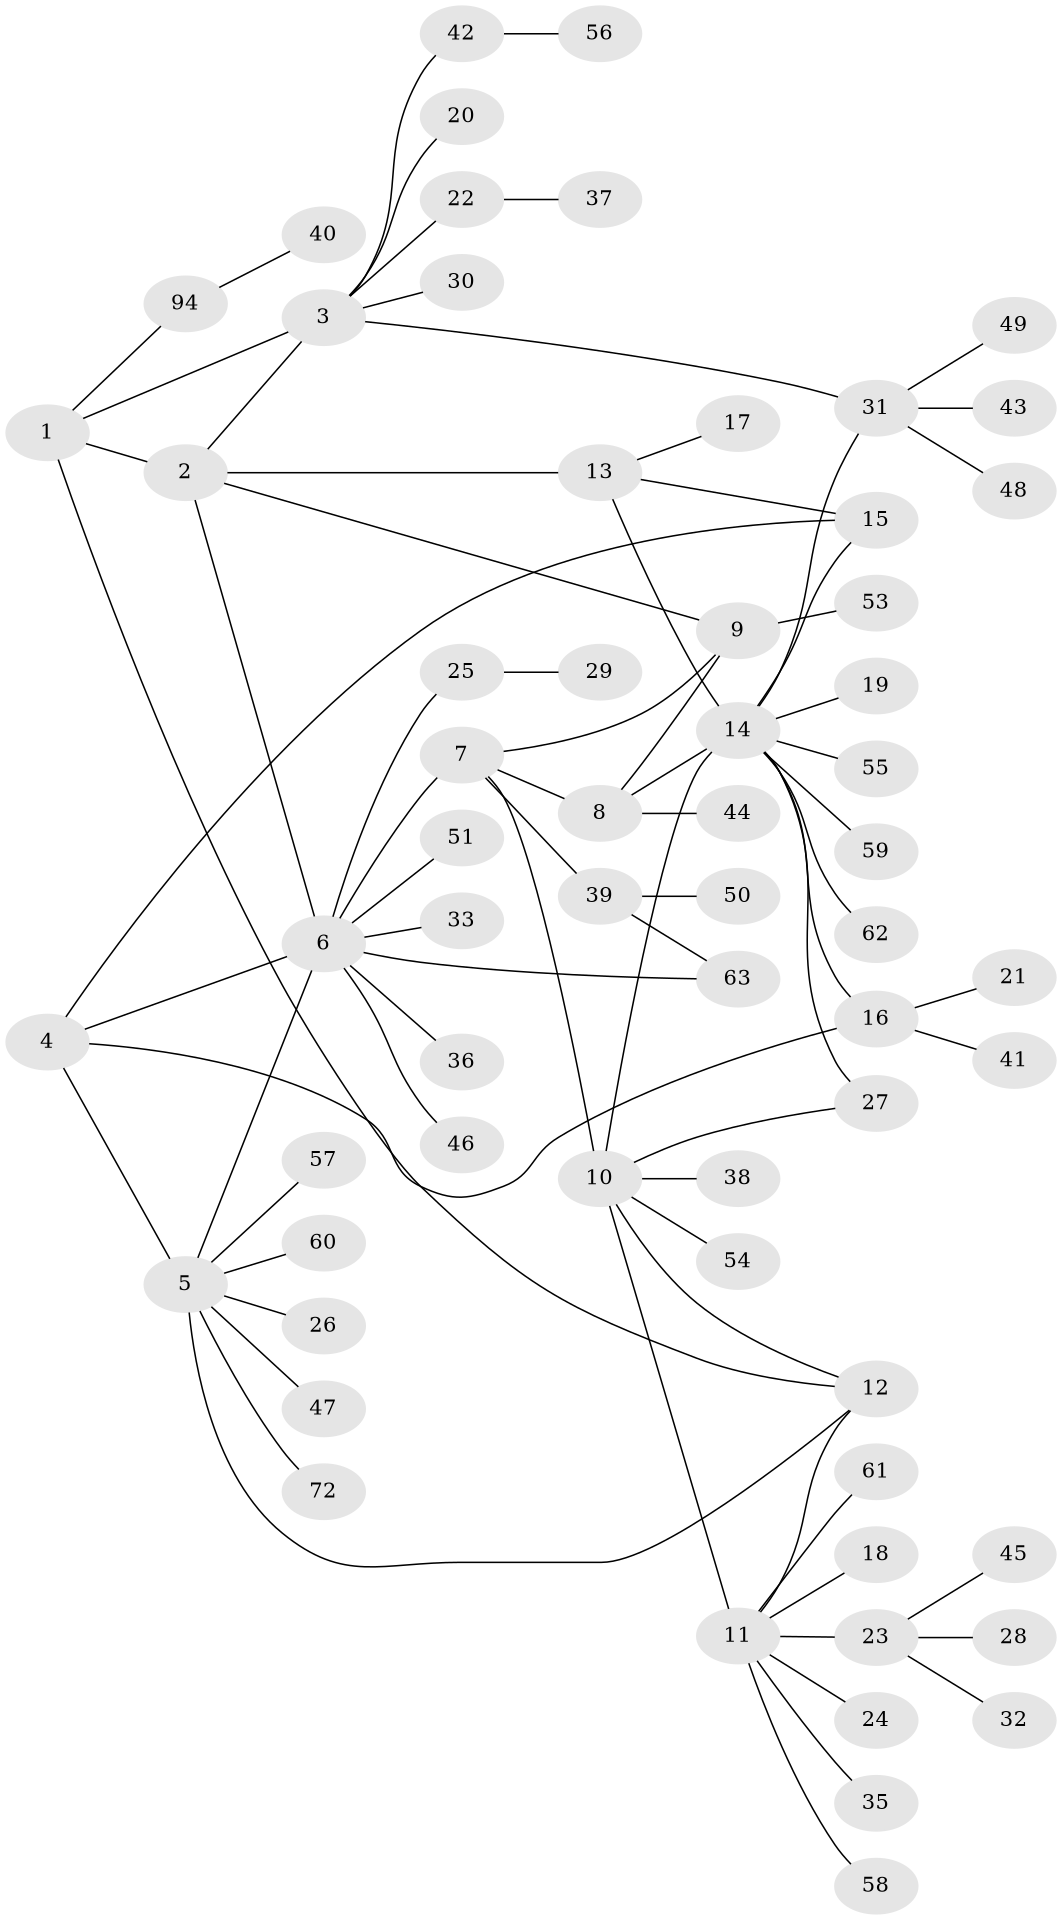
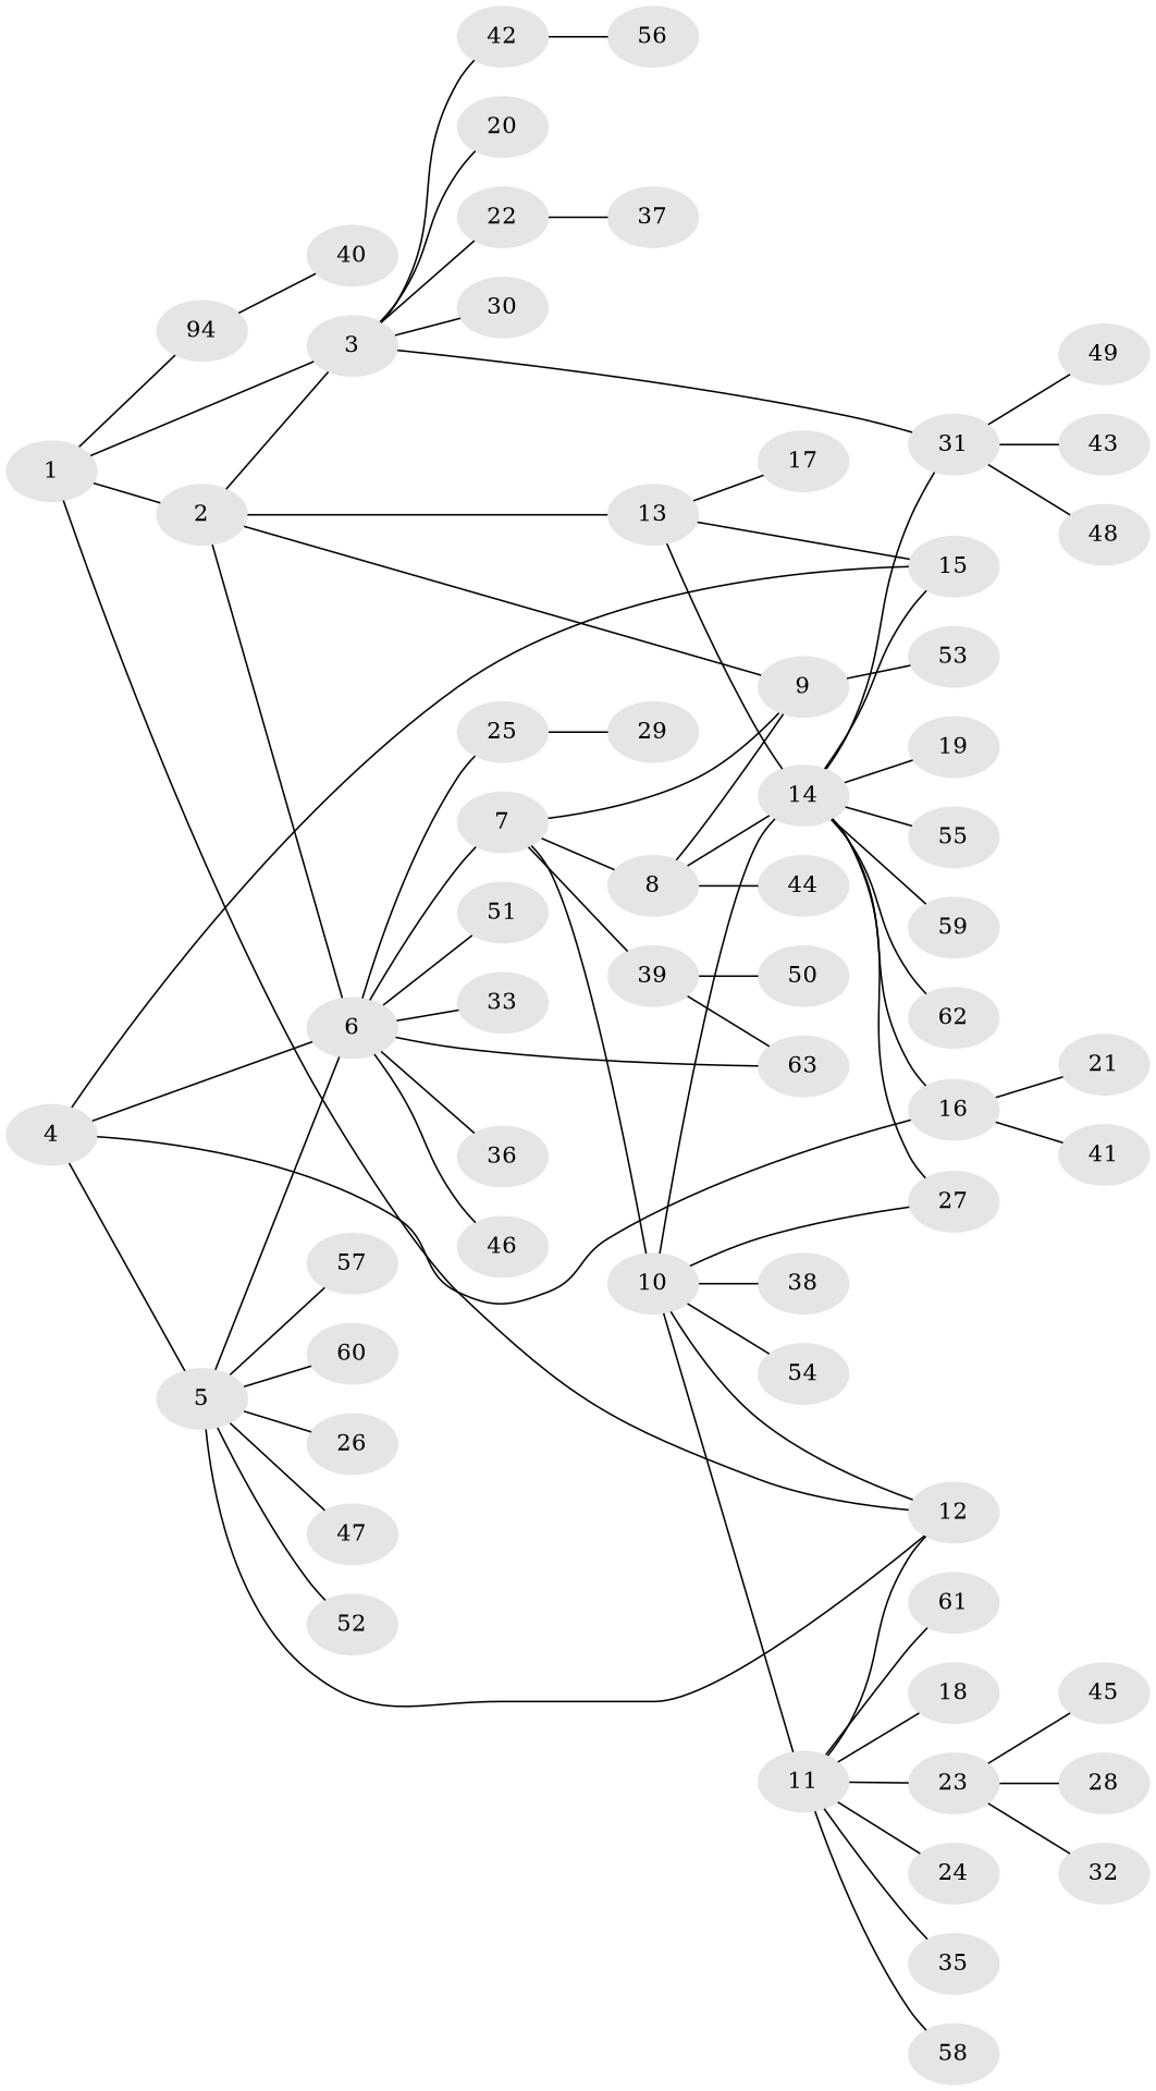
  graph {
    rankdir=LR
    node [color=gray90 style=filled]
    1
    2
    3
    12
    n5 [label=94]
    6
    9
    13
    20
    22
    30
    31
    42
    40
    7
    25
    33
    36
    46
    51
    63
    53
    15
    14
    17
    37
    43
    48
    49
    56
    4
    5
    16
    26
    47
-   52 [label=72]
+   52
    57
    60
    21
    41
    8
    10
    39
    29
    44
    11
    27
    38
    54
    50
    19
    55
    59
    62
    18
    23
    24
    35
    58
    61
    28
    32
    45
    1 -- 2
    1 -- 3
    1 -- 12
    1 -- n5
    2 -- 3
    2 -- 6
    2 -- 9
    2 -- 13
    3 -- 20
    3 -- 22
    3 -- 30
    3 -- 31
    3 -- 42
    n5 -- 40
    6 -- 7
    6 -- 25
    6 -- 33
    6 -- 36
    6 -- 46
    6 -- 51
    6 -- 63
    9 -- 53
    13 -- 15
    13 -- 14
    13 -- 17
    22 -- 37
    31 -- 43
    31 -- 48
    31 -- 49
    42 -- 56
    7 -- 9
    7 -- 8
    7 -- 10
    7 -- 39
    25 -- 29
    14 -- 31
    14 -- 15
    14 -- 16
    14 -- 27
    14 -- 19
    14 -- 55
    14 -- 59
    14 -- 62
    4 -- 6
    4 -- 15
    4 -- 5
    4 -- 16
    5 -- 12
    5 -- 6
    5 -- 26
    5 -- 47
    5 -- 52
    5 -- 57
    5 -- 60
    16 -- 21
    16 -- 41
    8 -- 9
    8 -- 14
    8 -- 44
    10 -- 12
    10 -- 14
    10 -- 11
    10 -- 27
    10 -- 38
    10 -- 54
    39 -- 63
    39 -- 50
    11 -- 12
    11 -- 18
    11 -- 23
    11 -- 24
    11 -- 35
    11 -- 58
    11 -- 61
    23 -- 28
    23 -- 32
    23 -- 45
  }
